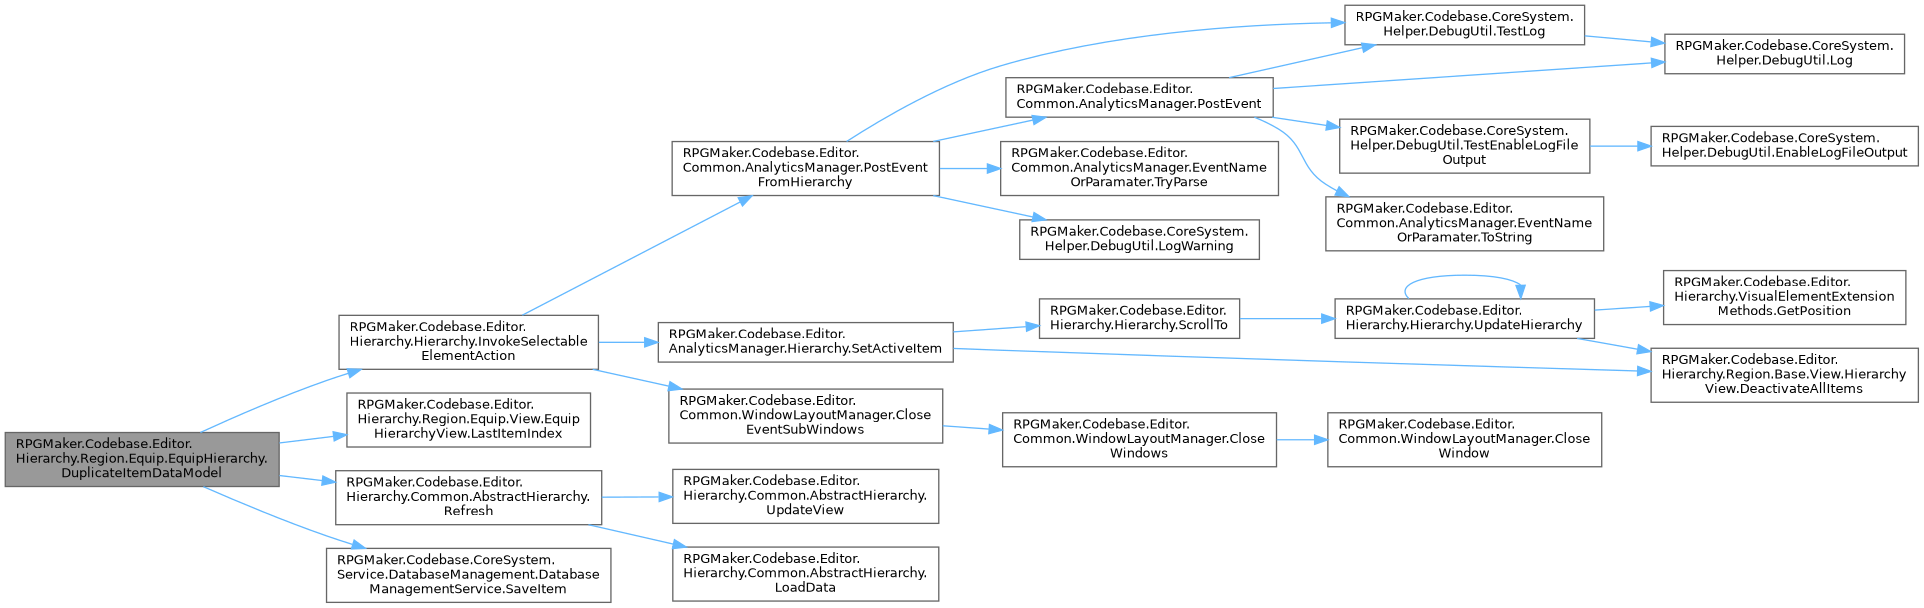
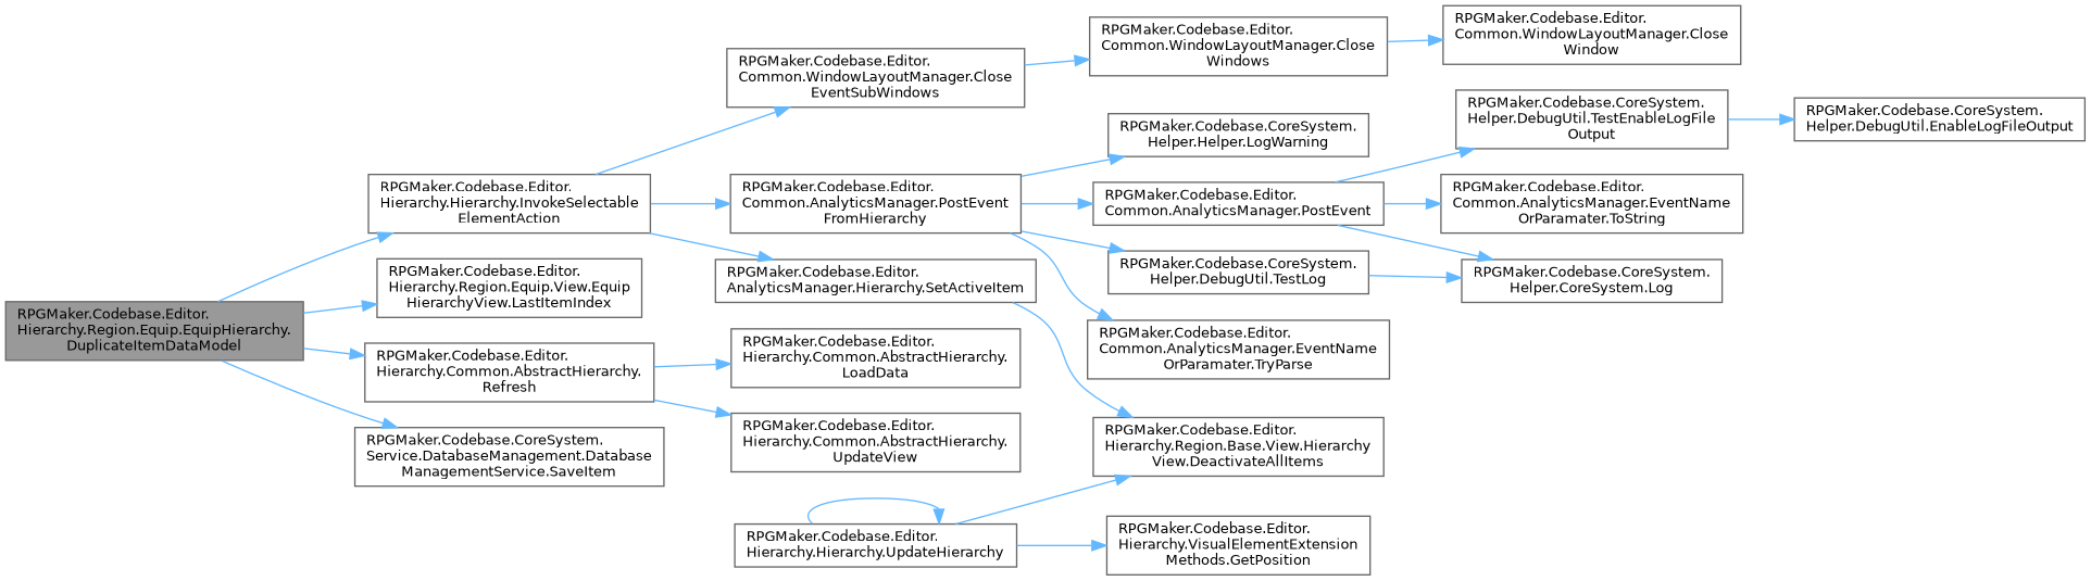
  digraph {
    rankdir=LR
    node [color=grey40 fillcolor=white fontname=Helvetica fontsize=10 shape=box style=filled]
    edge [color=steelblue1 fontname=Helvetica fontsize=10 labelfontname=Helvetica labelfontsize=10 style=solid]
    n1 [color=gray40 fillcolor=grey60 fontcolor=black height=0.2 label="RPGMaker.Codebase.Editor.\lHierarchy.Region.Equip.EquipHierarchy.\lDuplicateItemDataModel" width=0.4]
    n2 [height=0.2 label="RPGMaker.Codebase.Editor.\lHierarchy.Hierarchy.InvokeSelectable\lElementAction" width=0.4]
    n3 [height=0.2 label="RPGMaker.Codebase.Editor.\lHierarchy.Region.Equip.View.Equip\lHierarchyView.LastItemIndex" width=0.4]
    n4 [height=0.2 label="RPGMaker.Codebase.Editor.\lHierarchy.Common.AbstractHierarchy.\lRefresh" width=0.4]
    n5 [height=0.2 label="RPGMaker.Codebase.CoreSystem.\lService.DatabaseManagement.Database\lManagementService.SaveItem" width=0.4]
    n6 [height=0.2 label="RPGMaker.Codebase.Editor.\lCommon.WindowLayoutManager.Close\lEventSubWindows" width=0.4]
    n7 [height=0.2 label="RPGMaker.Codebase.Editor.\lCommon.AnalyticsManager.PostEvent\lFromHierarchy" width=0.4]
    n8 [height=0.2 label="RPGMaker.Codebase.Editor.\lAnalyticsManager.Hierarchy.SetActiveItem" width=0.4]
    n9 [height=0.2 label="RPGMaker.Codebase.Editor.\lHierarchy.Common.AbstractHierarchy.\lLoadData" width=0.4]
    n10 [height=0.2 label="RPGMaker.Codebase.Editor.\lHierarchy.Common.AbstractHierarchy.\lUpdateView" width=0.4]
    n11 [height=0.2 label="RPGMaker.Codebase.Editor.\lCommon.WindowLayoutManager.Close\lWindows" width=0.4]
-   n12 [height=0.2 label="RPGMaker.Codebase.CoreSystem.\lHelper.DebugUtil.LogWarning" width=0.4]
+   n12 [height=0.2 label="RPGMaker.Codebase.CoreSystem.\lHelper.Helper.LogWarning" width=0.4]
    n13 [height=0.2 label="RPGMaker.Codebase.Editor.\lCommon.AnalyticsManager.PostEvent" width=0.4]
    n14 [height=0.2 label="RPGMaker.Codebase.CoreSystem.\lHelper.DebugUtil.TestLog" width=0.4]
    n15 [height=0.2 label="RPGMaker.Codebase.Editor.\lCommon.AnalyticsManager.EventName\lOrParamater.TryParse" width=0.4]
    n16 [height=0.2 label="RPGMaker.Codebase.Editor.\lHierarchy.Region.Base.View.Hierarchy\lView.DeactivateAllItems" width=0.4]
-   n17 [height=0.2 label="RPGMaker.Codebase.Editor.\lHierarchy.Hierarchy.ScrollTo" width=0.4]
    n18 [height=0.2 label="RPGMaker.Codebase.Editor.\lCommon.WindowLayoutManager.Close\lWindow" width=0.4]
    n19 [height=0.2 label="RPGMaker.Codebase.CoreSystem.\lHelper.DebugUtil.TestEnableLogFile\lOutput" width=0.4]
    n20 [height=0.2 label="RPGMaker.Codebase.Editor.\lCommon.AnalyticsManager.EventName\lOrParamater.ToString" width=0.4]
-   n21 [height=0.2 label="RPGMaker.Codebase.CoreSystem.\lHelper.DebugUtil.Log" width=0.4]
+   n21 [height=0.2 label="RPGMaker.Codebase.CoreSystem.\lHelper.CoreSystem.Log" width=0.4]
    n22 [height=0.2 label="RPGMaker.Codebase.CoreSystem.\lHelper.DebugUtil.EnableLogFileOutput" width=0.4]
    n23 [height=0.2 label="RPGMaker.Codebase.Editor.\lHierarchy.Hierarchy.UpdateHierarchy" width=0.4]
    n24 [height=0.2 label="RPGMaker.Codebase.Editor.\lHierarchy.VisualElementExtension\lMethods.GetPosition" width=0.4]
    n1 -> n2
    n1 -> n3
    n1 -> n4
    n1 -> n5
    n2 -> n6
    n2 -> n7
    n2 -> n8
    n4 -> n9
    n4 -> n10
    n6 -> n11
    n7 -> n12
    n7 -> n13
    n7 -> n14
    n7 -> n15
    n8 -> n16
-   n8 -> n17
    n11 -> n18
-   n13 -> n14
    n13 -> n19
    n13 -> n20
    n13 -> n21
    n14 -> n21
-   n17 -> n23
    n19 -> n22
    n23 -> n16
    n23 -> n23
    n23 -> n24
  }
